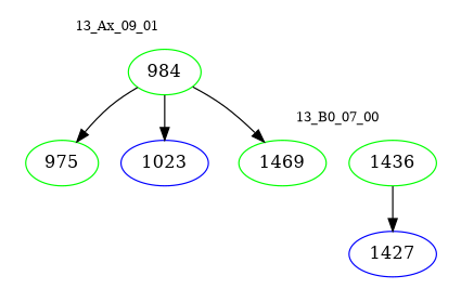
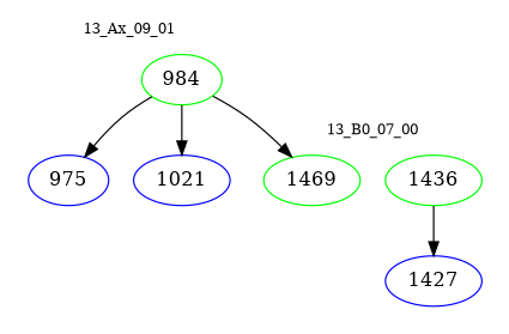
  digraph {
    node [color=green]
    edge [color=black]
    n1 [label=984]
-   n2 [label=975]
-   n3 [color=blue label=1023]
+   n2 [color=blue label=975]
+   n3 [color=blue label=1021]
    n4 [label=1436]
    n5 [color=blue label=1427]
    n6 [label=1469]
    subgraph cluster_1 {
      color=white
      fontsize=10
      label="13_Ax_09_01"
      n1
      n2
      n3
    }
    subgraph cluster_2 {
      color=white
      fontsize=10
      label="13_B0_07_00"
      n4
      n5
      n6
    }
    n1 -> n2
    n1 -> n3
    n1 -> n6
    n4 -> n5
  }
